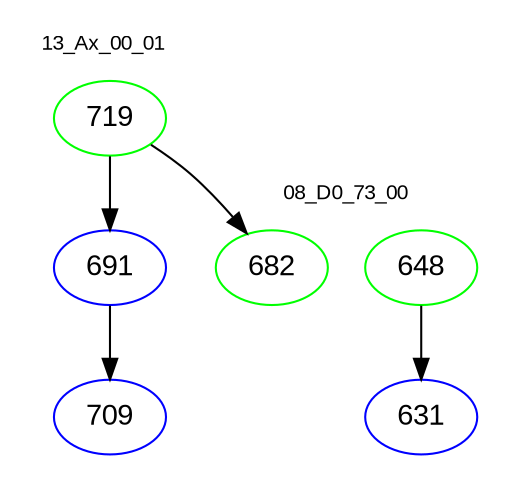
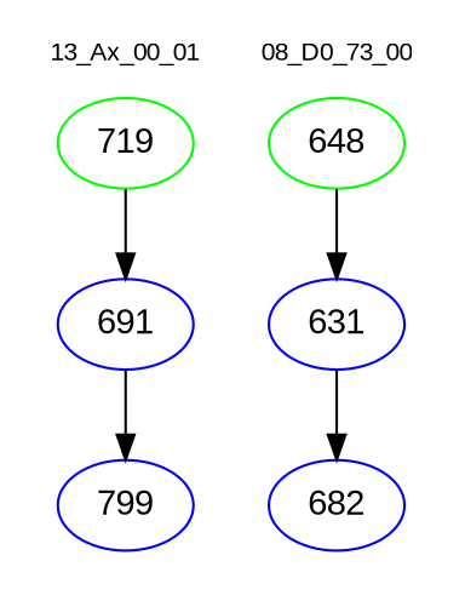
  digraph {
    fontname="Liberation Sans"
    node [color=blue fontname="Liberation Sans"]
    edge [color=black fontname="Liberation Sans"]
    n1 [color=green label=719]
    n2 [label=691]
-   n3 [label=709]
+   n3 [label=799]
    n4 [color=green label=648]
    n5 [label=631]
-   n6 [color=green label=682]
+   n6 [label=682]
    subgraph cluster_1 {
      color=white
      fontsize=10
      label="13_Ax_00_01"
      n1
      n2
      n3
    }
    subgraph cluster_2 {
      color=white
      fontsize=10
      label="08_D0_73_00"
      n4
      n5
      n6
    }
    n1 -> n2
    n2 -> n3
    n4 -> n5
-   n1 -> n6
+   n5 -> n6
  }
